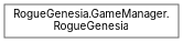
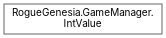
  digraph {
    rankdir=LR
    fontname=Inter
-   n1 [color=grey40 fillcolor=white fontname=Inter fontsize=10 height=0.2 label="RogueGenesia.GameManager.\lRogueGenesia" shape=box style=filled width=0.4]
+   n1 [color=grey40 fillcolor=white fontname=Inter fontsize=10 height=0.2 label="RogueGenesia.GameManager.\lIntValue" shape=box style=filled width=0.4]
  }
